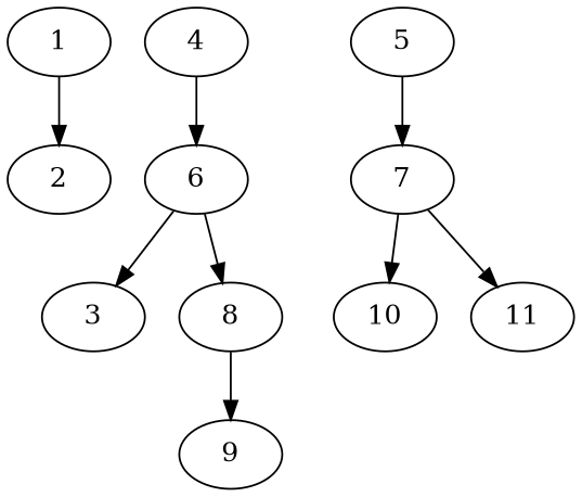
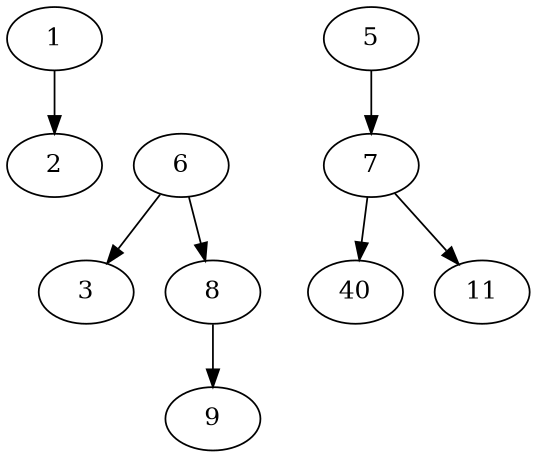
  digraph {
    node [alpha=0.17]
    1 [alpha=0.19 expect_size=11210196047305984]
    2 [alpha=0.03 expect_size=2966993919524470784]
    3 [expect_size=316983108340350]
-   4 [expect_size=653936602067758]
    6 [alpha=0.09 expect_size=4431684298218668032]
    5 [alpha=0.04 expect_size=1616484162452062208]
    7 [alpha=0.16 expect_size=208851911573504000]
    8 [alpha=0.10 expect_size=10665707192074186]
-   10 [alpha=0.02 expect_size=120070397247881216]
+   10 [alpha=0.02 expect_size=120070397247881216 label=40]
    11 [alpha=0.02 expect_size=28784082739746]
    9 [alpha=0.10 expect_size=9075210363019208]
    1 -> 2
-   4 -> 6
    6 -> 3
    6 -> 8
    5 -> 7
    7 -> 10
    7 -> 11
    8 -> 9
  }
